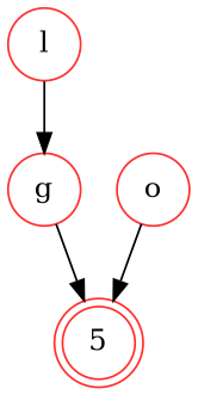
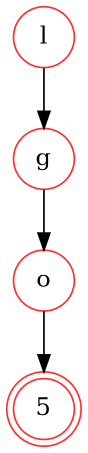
  digraph {
    node [color=firebrick1 shape=circle]
    n1 [label=5 shape=doublecircle]
    l
    g
    o
    l -> g
-   g -> n1
+   g -> o
    o -> n1
  }
